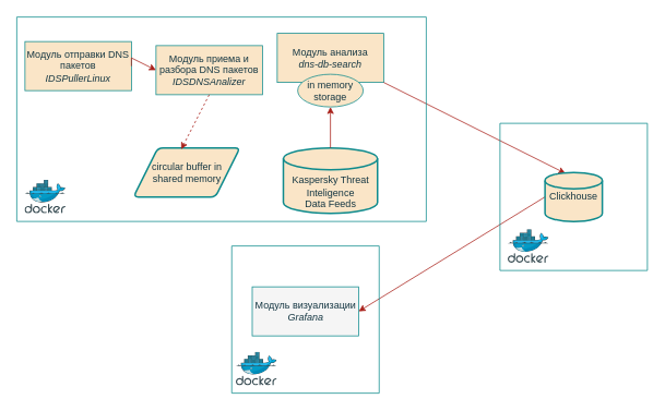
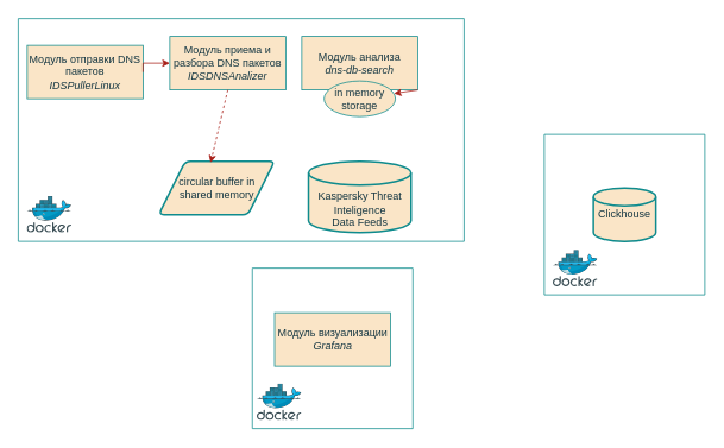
  <mxCell id="0" />
  <mxCell id="1" parent="0" />
  <mxCell id="2" value="Модуль отправки DNS пакетов&lt;br&gt;&lt;i&gt;IDSPullerLinux&lt;/i&gt;" style="rounded=0;whiteSpace=wrap;html=1;labelBackgroundColor=none;fillColor=#FAE5C7;strokeColor=#0F8B8D;fontColor=#143642;" vertex="1" parent="1"><mxGeometry x="30" y="50" width="130" height="60" as="geometry" /></mxCell>
- <mxCell id="3" value="Модуль приема и разбора DNS пакетов&lt;br&gt;&lt;i&gt;IDSDNSAnalizer&lt;/i&gt;" style="rounded=0;whiteSpace=wrap;html=1;fontStyle=0;labelBackgroundColor=none;fillColor=#FAE5C7;strokeColor=#0F8B8D;fontColor=#143642;" vertex="1" parent="1"><mxGeometry x="190" y="55" width="130" height="60" as="geometry" /></mxCell>
+ <mxCell id="3" value="Модуль приема и разбора DNS пакетов&lt;br&gt;&lt;i&gt;IDSDNSAnalizer&lt;/i&gt;" style="rounded=0;whiteSpace=wrap;html=1;fontStyle=0;labelBackgroundColor=none;fillColor=#FAE5C7;strokeColor=#0F8B8D;fontColor=#143642;" vertex="1" parent="1"><mxGeometry x="190" y="40" width="130" height="60" as="geometry" /></mxCell>
  <mxCell id="4" value="Модуль анализа&lt;br&gt;&lt;i&gt;dns-db-search&lt;/i&gt;" style="rounded=0;whiteSpace=wrap;html=1;fontStyle=0;labelBackgroundColor=none;fillColor=#FAE5C7;strokeColor=#0F8B8D;fontColor=#143642;" vertex="1" parent="1"><mxGeometry x="338" y="40" width="130" height="60" as="geometry" /></mxCell>
  <mxCell id="5" value="in memory&lt;br&gt;storage" style="ellipse;whiteSpace=wrap;html=1;labelBackgroundColor=none;fillColor=#FAE5C7;strokeColor=#0F8B8D;fontColor=#143642;" vertex="1" parent="1"><mxGeometry x="363" y="90" width="80" height="40" as="geometry" /></mxCell>
  <mxCell id="6" value="" style="endArrow=classic;html=1;rounded=0;exitX=1;exitY=0.5;exitDx=0;exitDy=0;entryX=0;entryY=0.5;entryDx=0;entryDy=0;labelBackgroundColor=none;fontColor=default;strokeColor=#A8201A;" edge="1" parent="1" source="2" target="3"><mxGeometry width="50" height="50" relative="1" as="geometry"><mxPoint x="330" y="180" as="sourcePoint" /><mxPoint x="380" y="130" as="targetPoint" /><Array as="points"><mxPoint x="160" y="70" /></Array></mxGeometry></mxCell>
- <mxCell id="7" value="circular buffer in &lt;br&gt;shared memory" style="shape=parallelogram;html=1;strokeWidth=2;perimeter=parallelogramPerimeter;whiteSpace=wrap;rounded=1;arcSize=12;size=0.23;labelBackgroundColor=none;fillColor=#FAE5C7;strokeColor=#0F8B8D;fontColor=#143642;" vertex="1" parent="1"><mxGeometry x="162.5" y="180" width="130" height="60" as="geometry" /></mxCell>
+ <mxCell id="7" value="circular buffer in &lt;br&gt;shared memory" style="shape=parallelogram;html=1;strokeWidth=2;perimeter=parallelogramPerimeter;whiteSpace=wrap;rounded=1;arcSize=12;size=0.23;labelBackgroundColor=none;fillColor=#FAE5C7;strokeColor=#0F8B8D;fontColor=#143642;" vertex="1" parent="1"><mxGeometry x="177.5" y="180" width="130" height="60" as="geometry" /></mxCell>
  <mxCell id="8" value="" style="endArrow=classic;html=1;rounded=0;exitX=0.5;exitY=1;exitDx=0;exitDy=0;entryX=0.448;entryY=0.03;entryDx=0;entryDy=0;entryPerimeter=0;labelBackgroundColor=none;fontColor=default;strokeColor=#A8201A;dashed=1;" edge="1" parent="1" source="3" target="7"><mxGeometry width="50" height="50" relative="1" as="geometry"><mxPoint x="330" y="180" as="sourcePoint" /><mxPoint x="380" y="130" as="targetPoint" /></mxGeometry></mxCell>
  <mxCell id="9" value="&lt;br&gt;&lt;br&gt;Kaspersky Threat Inteligence&lt;br&gt;Data Feeds" style="strokeWidth=2;html=1;shape=mxgraph.flowchart.database;whiteSpace=wrap;labelBackgroundColor=none;fillColor=#FAE5C7;strokeColor=#0F8B8D;fontColor=#143642;" vertex="1" parent="1"><mxGeometry x="345.5" y="180" width="115" height="80" as="geometry" /></mxCell>
- <mxCell id="10" value="" style="endArrow=classic;html=1;rounded=0;exitX=0.5;exitY=0;exitDx=0;exitDy=0;exitPerimeter=0;entryX=0.5;entryY=1;entryDx=0;entryDy=0;labelBackgroundColor=none;fontColor=default;strokeColor=#A8201A;" edge="1" parent="1" source="9" target="5"><mxGeometry width="50" height="50" relative="1" as="geometry"><mxPoint x="330" y="180" as="sourcePoint" /><mxPoint x="380" y="130" as="targetPoint" /></mxGeometry></mxCell>
- <mxCell id="11" value="" style="endArrow=classic;html=1;rounded=0;exitX=1;exitY=1;exitDx=0;exitDy=0;entryX=0.354;entryY=0.019;entryDx=0;entryDy=0;entryPerimeter=0;labelBackgroundColor=none;fontColor=default;strokeColor=#A8201A;" edge="1" parent="1" source="4" target="18"><mxGeometry width="50" height="50" relative="1" as="geometry"><mxPoint x="330" y="180" as="sourcePoint" /><mxPoint x="380" y="130" as="targetPoint" /></mxGeometry></mxCell>
- <mxCell id="12" value="Модуль визуализации&lt;br&gt;&lt;i&gt;Grafana&lt;/i&gt;" style="rounded=0;whiteSpace=wrap;html=1;fontStyle=0;labelBackgroundColor=none;fillColor=#f5f5f5;strokeColor=#0F8B8D;fontColor=#143642;" vertex="1" parent="1"><mxGeometry x="307.5" y="350" width="130" height="60" as="geometry" /></mxCell>
- <mxCell id="13" value="" style="endArrow=classic;html=1;rounded=0;exitX=0;exitY=0.5;exitDx=0;exitDy=0;exitPerimeter=0;entryX=1;entryY=0.5;entryDx=0;entryDy=0;labelBackgroundColor=none;fontColor=default;strokeColor=#A8201A;" edge="1" parent="1" source="18" target="12"><mxGeometry width="50" height="50" relative="1" as="geometry"><mxPoint x="330" y="180" as="sourcePoint" /><mxPoint x="380" y="130" as="targetPoint" /></mxGeometry></mxCell>
+ <mxCell id="11" value="" style="endArrow=classic;html=1;rounded=0;exitX=1;exitY=1;exitDx=0;exitDy=0;labelBackgroundColor=none;fontColor=default;strokeColor=#A8201A;" edge="1" parent="1" source="4" target="5"><mxGeometry width="50" height="50" relative="1" as="geometry"><mxPoint x="330" y="180" as="sourcePoint" /><mxPoint x="380" y="130" as="targetPoint" /></mxGeometry></mxCell>
+ <mxCell id="12" value="Модуль визуализации&lt;br&gt;&lt;i&gt;Grafana&lt;/i&gt;" style="rounded=0;whiteSpace=wrap;html=1;fontStyle=0;labelBackgroundColor=none;fillColor=#FAE5C7;strokeColor=#0F8B8D;fontColor=#143642;" vertex="1" parent="1"><mxGeometry x="307.5" y="350" width="130" height="60" as="geometry" /></mxCell>
  <mxCell id="14" value="" style="swimlane;startSize=0;labelBackgroundColor=none;fillColor=#FAE5C7;strokeColor=#0F8B8D;fontColor=#143642;" vertex="1" parent="1"><mxGeometry x="20" y="20" width="500" height="250" as="geometry" /></mxCell>
  <mxCell id="15" value="" style="image;sketch=0;aspect=fixed;html=1;points=[];align=center;fontSize=12;image=img/lib/mscae/Docker.svg;labelBackgroundColor=none;fillColor=#FAE5C7;strokeColor=#0F8B8D;fontColor=#143642;" vertex="1" parent="14"><mxGeometry x="10" y="199.5" width="50" height="41" as="geometry" /></mxCell>
  <mxCell id="16" value="" style="swimlane;startSize=0;labelBackgroundColor=none;fillColor=#FAE5C7;strokeColor=#0F8B8D;fontColor=#143642;" vertex="1" parent="1"><mxGeometry x="610" y="150" width="180" height="180" as="geometry" /></mxCell>
  <mxCell id="17" value="" style="image;sketch=0;aspect=fixed;html=1;points=[];align=center;fontSize=12;image=img/lib/mscae/Docker.svg;labelBackgroundColor=none;fillColor=#FAE5C7;strokeColor=#0F8B8D;fontColor=#143642;" vertex="1" parent="16"><mxGeometry x="10" y="130" width="50" height="41" as="geometry" /></mxCell>
  <mxCell id="18" value="Clickhouse" style="strokeWidth=2;html=1;shape=mxgraph.flowchart.database;whiteSpace=wrap;labelBackgroundColor=none;fillColor=#FAE5C7;strokeColor=#0F8B8D;fontColor=#143642;" vertex="1" parent="16"><mxGeometry x="55" y="60" width="70" height="60" as="geometry" /></mxCell>
  <mxCell id="19" value="" style="swimlane;startSize=0;labelBackgroundColor=none;fillColor=#FAE5C7;strokeColor=#0F8B8D;fontColor=#143642;" vertex="1" parent="1"><mxGeometry x="282.5" y="300" width="180" height="180" as="geometry" /></mxCell>
  <mxCell id="20" value="" style="image;sketch=0;aspect=fixed;html=1;points=[];align=center;fontSize=12;image=img/lib/mscae/Docker.svg;labelBackgroundColor=none;fillColor=#FAE5C7;strokeColor=#0F8B8D;fontColor=#143642;" vertex="1" parent="19"><mxGeometry x="5.5" y="130" width="50" height="41" as="geometry" /></mxCell>
